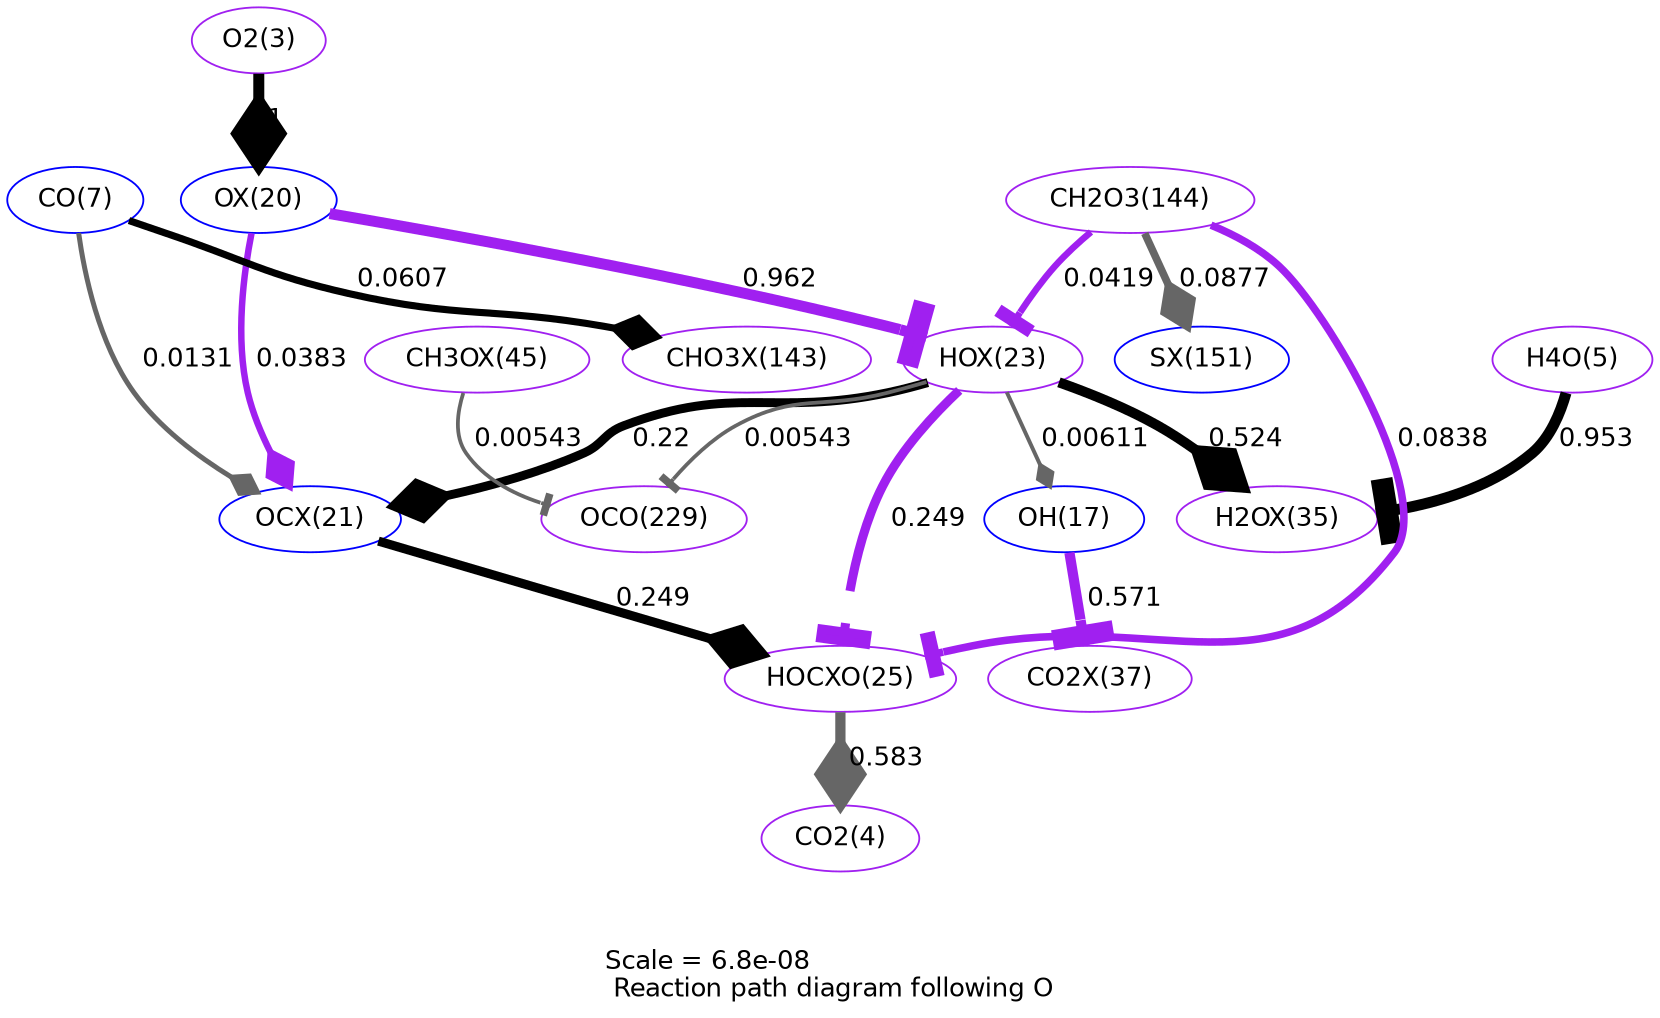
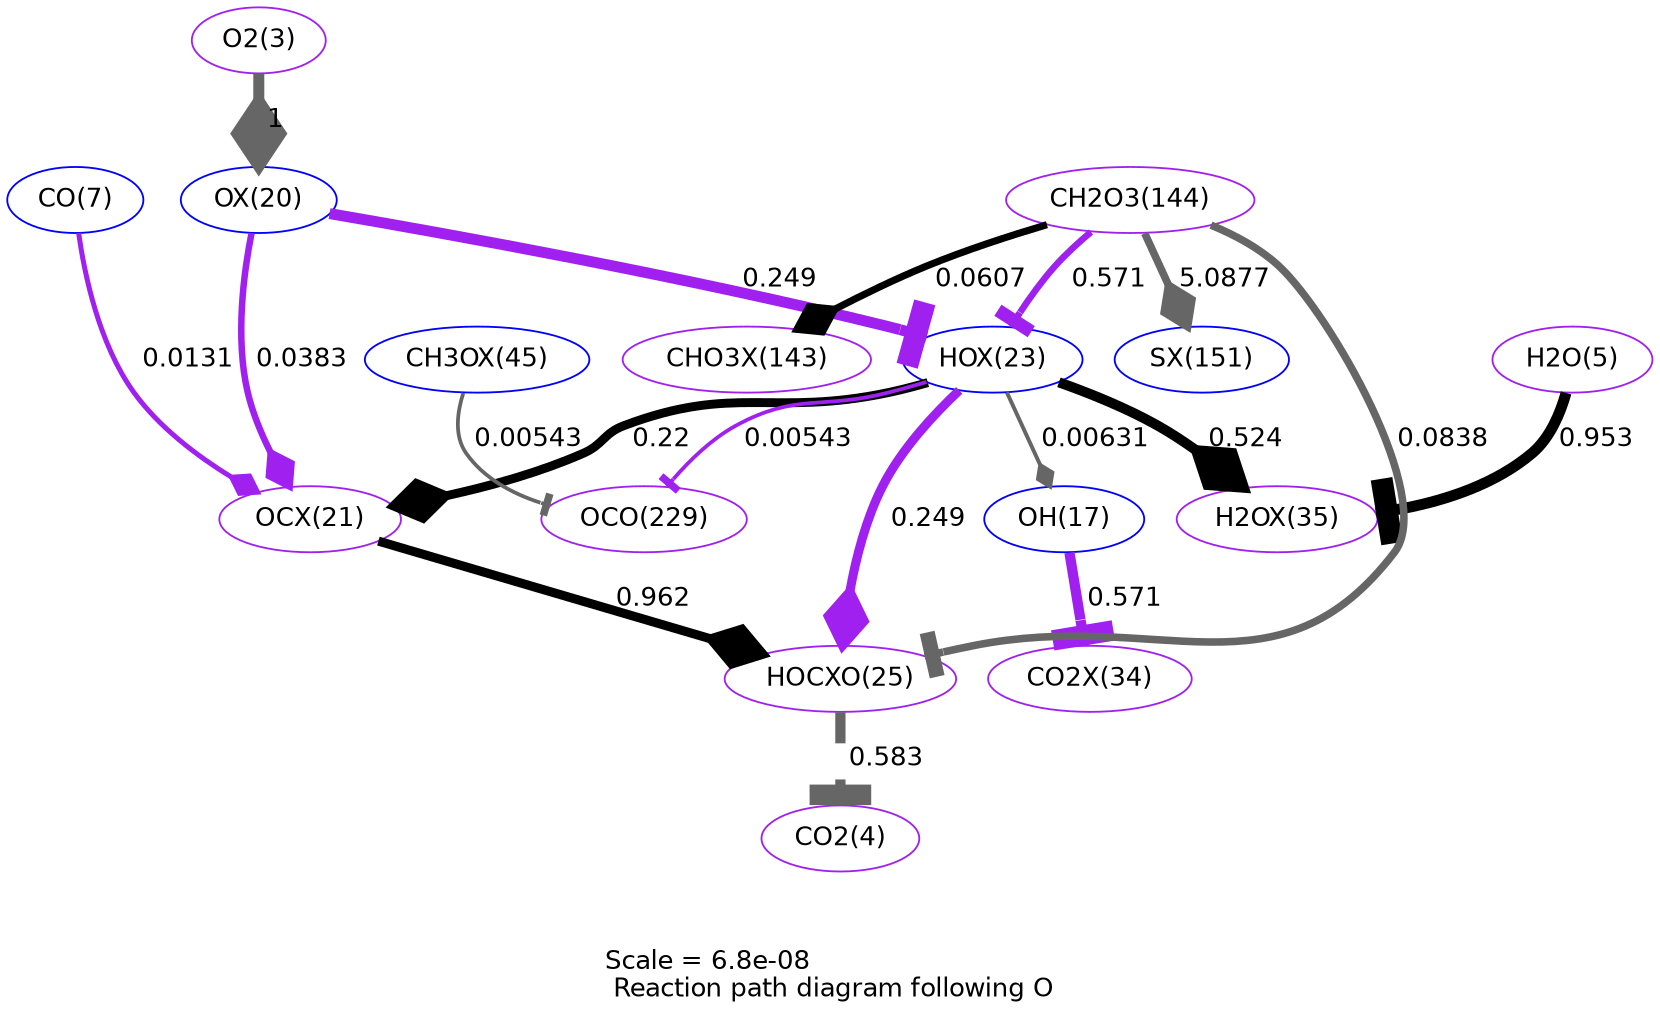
  digraph {
    fontname=Helvetica
    label="Scale = 6.8e-08\l Reaction path diagram following O"
    node [color=purple fontname=Helvetica]
    edge [arrowhead=diamond arrowsize=2.48 color=purple fontname=Helvetica penwidth=4.95]
    n1 [label="O2(3)"]
    n2 [color=blue label="OX(20)"]
-   n3 [label="HOX(23)"]
-   n4 [color=blue label="OCX(21)"]
+   n3 [color=blue label="HOX(23)"]
+   n4 [label="OCX(21)"]
    n5 [color=blue label="OH(17)"]
    n6 [label="HOCXO(25)"]
    n7 [label="OCO(229)"]
    n8 [label="H2OX(35)"]
-   n9 [label="CO2X(37)"]
-   n10 [label="H4O(5)"]
+   n9 [label="CO2X(34)"]
+   n10 [label="H2O(5)"]
    n11 [label="CO2(4)"]
    n12 [label="CH2O3(144)"]
    n13 [color=blue label="SX(151)"]
    n14 [label="CHO3X(143)"]
    n15 [color=blue label="CO(7)"]
-   n16 [label="CH3OX(45)"]
-   n1 -> n2 [arrowsize=3 color=black label=" 1" penwidth=6]
-   n2 -> n3 [arrowhead=tee arrowsize=2.99 label=" 0.962" penwidth=5.97]
+   n16 [color=blue label="CH3OX(45)"]
+   n1 -> n2 [arrowsize=3 color=gray40 label=" 1" penwidth=6]
+   n2 -> n3 [arrowhead=tee arrowsize=2.99 label=" 0.249" penwidth=5.97]
    n2 -> n4 [arrowsize=1.77 label=" 0.0383" penwidth=3.54]
    n3 -> n4 [arrowsize=2.43 color=black label=" 0.22" penwidth=4.86]
-   n3 -> n5 [arrowsize=1.08 color=gray40 label=" 0.00611" penwidth=2.15]
-   n3 -> n6 [arrowhead=tee label=" 0.249"]
-   n3 -> n7 [arrowhead=tee arrowsize=1.03 color=gray40 label=" 0.00543" penwidth=2.06]
+   n3 -> n5 [arrowsize=1.08 color=gray40 label=" 0.00631" penwidth=2.15]
+   n3 -> n6 [label=" 0.249"]
+   n3 -> n7 [arrowhead=tee arrowsize=1.03 label=" 0.00543" penwidth=2.06]
    n3 -> n8 [arrowsize=2.76 color=black label=" 0.524" penwidth=5.51]
-   n4 -> n6 [color=black label=" 0.249"]
+   n4 -> n6 [color=black label=" 0.962"]
    n5 -> n9 [arrowhead=tee arrowsize=2.79 label=" 0.571" penwidth=5.58]
-   n6 -> n11 [arrowsize=2.8 color=gray40 label=" 0.583" penwidth=5.59]
+   n6 -> n11 [arrowhead=tee arrowsize=2.8 color=gray40 label=" 0.583" penwidth=5.59]
    n10 -> n8 [arrowhead=tee arrowsize=2.98 color=black label=" 0.953" penwidth=5.96]
-   n12 -> n3 [arrowhead=tee arrowsize=1.8 label=" 0.0419" penwidth=3.6]
-   n12 -> n6 [arrowhead=tee arrowsize=2.06 label=" 0.0838" penwidth=4.13]
-   n12 -> n13 [arrowsize=2.08 color=gray40 label=" 0.0877" penwidth=4.16]
-   n15 -> n14 [arrowsize=1.94 color=black label=" 0.0607" penwidth=3.88]
-   n15 -> n4 [arrowsize=1.36 color=gray40 label=" 0.0131" penwidth=2.73]
+   n12 -> n3 [arrowhead=tee arrowsize=1.8 label=" 0.571" penwidth=3.6]
+   n12 -> n6 [arrowhead=tee arrowsize=2.06 color=gray40 label=" 0.0838" penwidth=4.13]
+   n12 -> n13 [arrowsize=2.08 color=gray40 label=" 5.0877" penwidth=4.16]
+   n12 -> n14 [arrowsize=1.94 color=black label=" 0.0607" penwidth=3.88]
+   n15 -> n4 [arrowsize=1.36 label=" 0.0131" penwidth=2.73]
    n16 -> n7 [arrowhead=tee arrowsize=1.03 color=gray40 label=" 0.00543" penwidth=2.06]
  }
